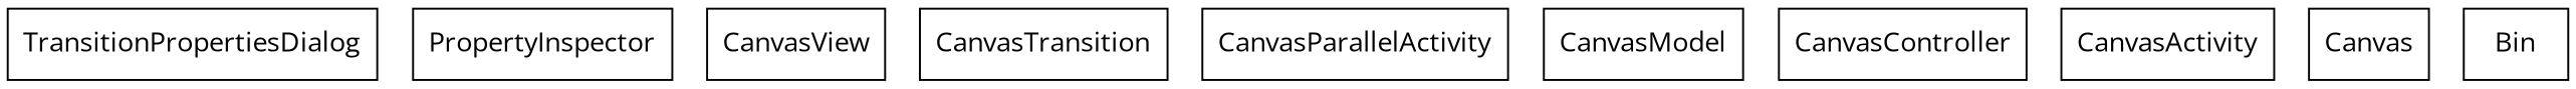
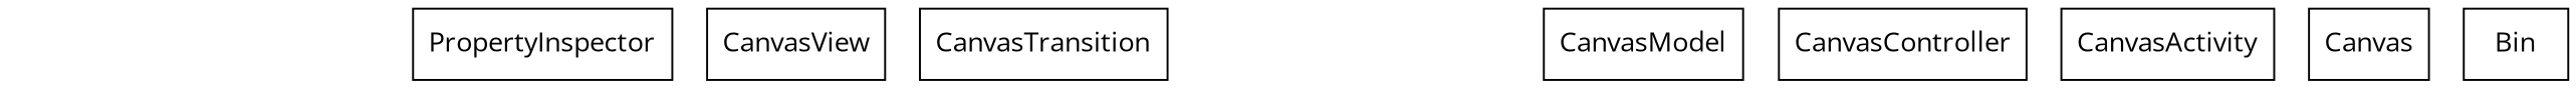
  strict digraph {
    rankdir=TB
    fontname="Open Sans"
    node [shape=record fontname="Open Sans"]
-   n1 [label=TransitionPropertiesDialog]
    n2 [label=PropertyInspector]
    n3 [label=CanvasView]
    n4 [label=CanvasTransition]
-   n5 [label=CanvasParallelActivity]
    n6 [label=CanvasModel]
    n7 [label=CanvasController]
    n8 [label=CanvasActivity]
    n9 [label=Canvas]
    n10 [label=Bin]
  }
